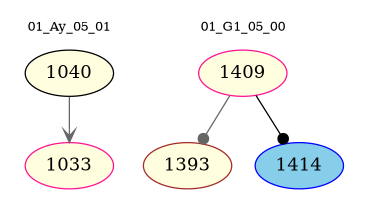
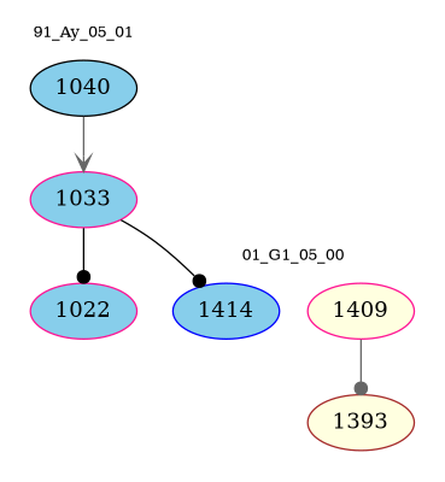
  digraph {
    node [color=deeppink fillcolor=lightyellow style=filled]
    edge [arrowhead=dot color=black]
-   n1 [label=1033]
-   n3 [color=black label=1040]
+   n1 [fillcolor=skyblue label=1033]
+   n2 [fillcolor=skyblue label=1022]
+   n3 [color=black fillcolor=skyblue label=1040]
    n4 [label=1409]
    n5 [color=brown label=1393]
    n6 [color=blue fillcolor=skyblue label=1414]
    subgraph cluster_1 {
      color=white
      fontsize=10
-     label="01_Ay_05_01"
+     label="91_Ay_05_01"
      n1
+     n2
      n3
    }
    subgraph cluster_2 {
      color=white
      fontsize=10
      label="01_G1_05_00"
      n4
      n5
      n6
    }
+   n1 -> n2
    n3 -> n1 [arrowhead=vee color=gray40]
    n4 -> n5 [color=gray40]
-   n4 -> n6
+   n1 -> n6
  }
